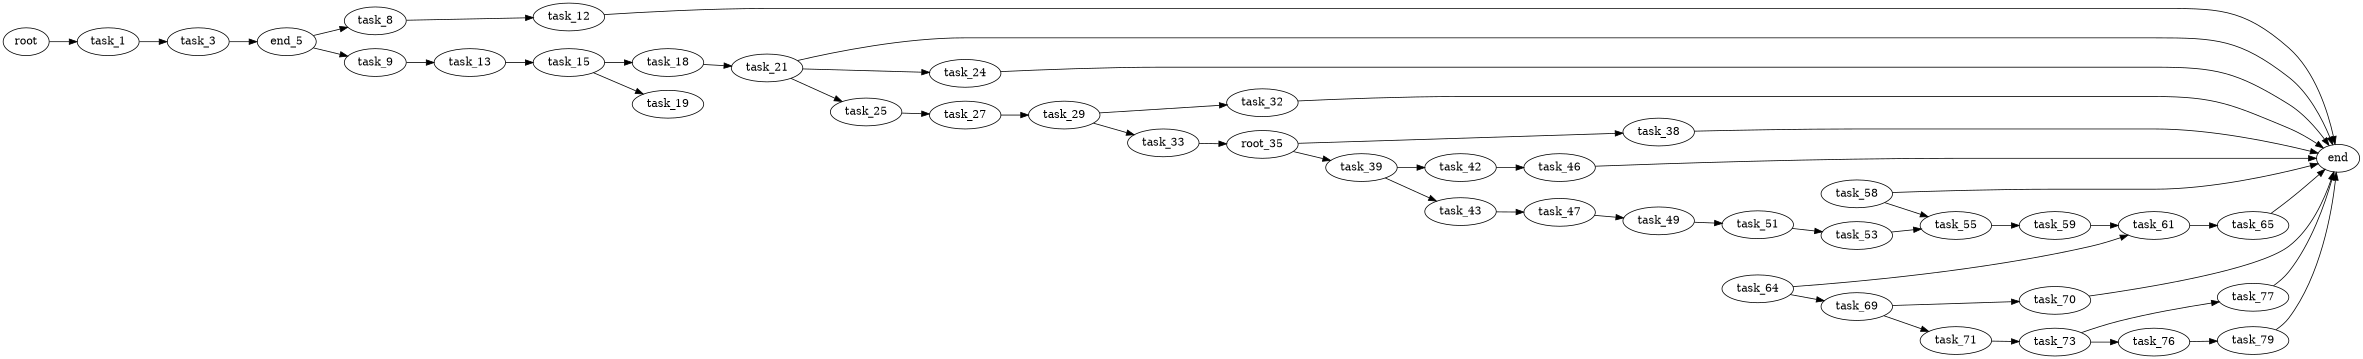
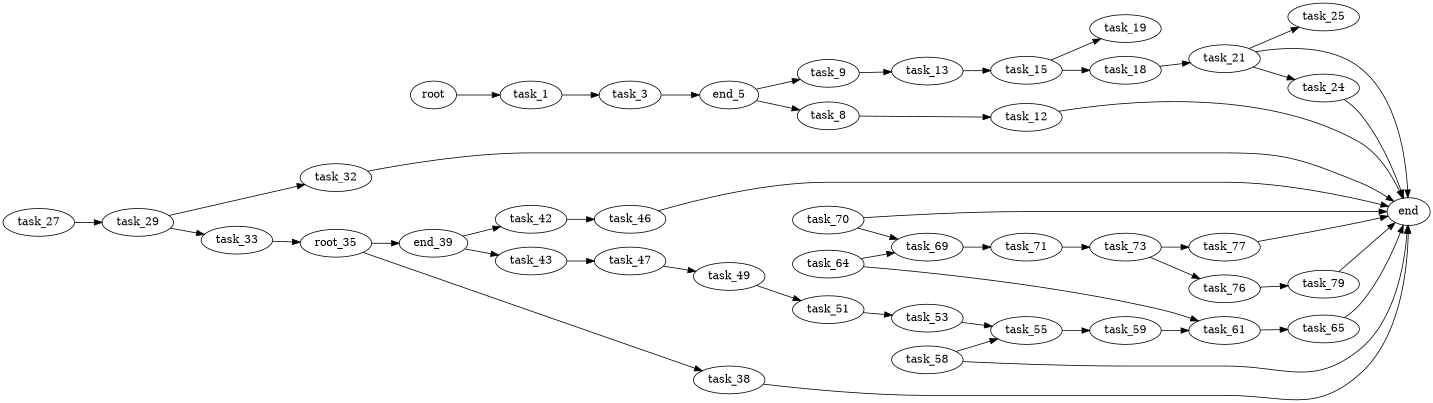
  digraph {
    rankdir=LR
    root
    task_1
    task_3
    n4 [label=end_5]
    task_8
    task_9
    task_12
    task_13
    end
    task_15
    task_18
    task_19
    task_21
    task_24
    task_25
    task_27
    task_29
    task_32
    task_33
    n20 [label=root_35]
    task_38
-   task_39
+   task_39 [label=end_39]
    task_42
    task_43
    task_46
    task_47
    task_49
    task_51
    task_53
    task_55
    task_59
    task_58
    task_61
    task_65
    task_64
    n36 [label=task_69]
    task_70
    task_71
    task_73
    task_76
    task_77
    task_79
    root -> task_1
    task_1 -> task_3
    task_3 -> n4
    n4 -> task_8
    n4 -> task_9
    task_8 -> task_12
    task_9 -> task_13
    task_12 -> end
    task_13 -> task_15
    task_15 -> task_18
    task_15 -> task_19
    task_18 -> task_21
    task_21 -> end
    task_21 -> task_24
    task_21 -> task_25
    task_24 -> end
-   task_25 -> task_27
    task_27 -> task_29
    task_29 -> task_32
    task_29 -> task_33
    task_32 -> end
    task_33 -> n20
    n20 -> task_38
    n20 -> task_39
    task_38 -> end
    task_39 -> task_42
    task_39 -> task_43
    task_42 -> task_46
    task_43 -> task_47
    task_46 -> end
    task_47 -> task_49
    task_49 -> task_51
    task_51 -> task_53
    task_53 -> task_55
    task_55 -> task_59
    task_59 -> task_61
    task_58 -> end
    task_58 -> task_55
    task_61 -> task_65
    task_65 -> end
    task_64 -> task_61
    task_64 -> n36
-   n36 -> task_70
+   task_70 -> n36
    n36 -> task_71
    task_70 -> end
    task_71 -> task_73
    task_73 -> task_76
    task_73 -> task_77
    task_76 -> task_79
    task_77 -> end
    task_79 -> end
  }
